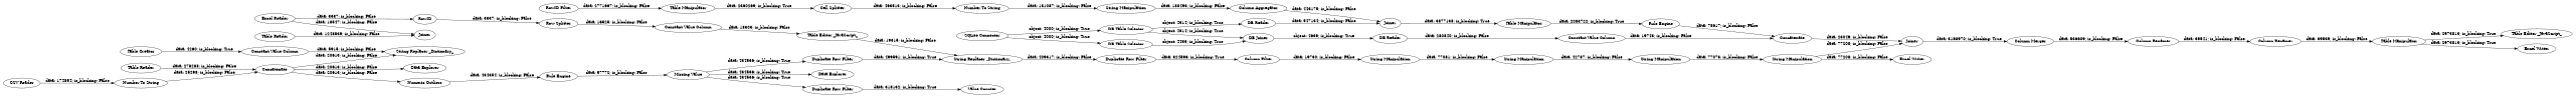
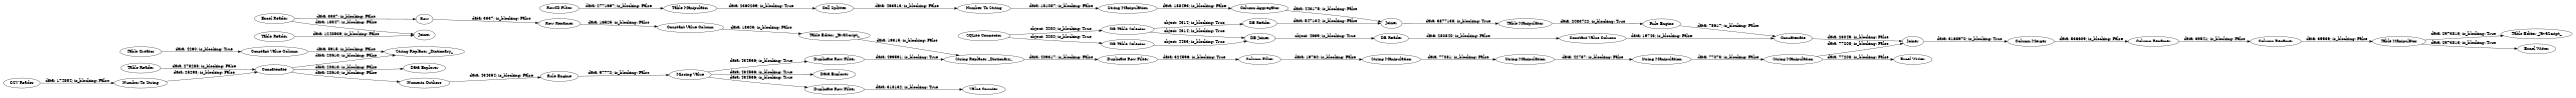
  digraph {
    rankdir=LR
    n1 [label="Rule Engine"]
    n2 [label="Missing Value"]
    n3 [label="Duplicate Row Filter"]
    n4 [label="Duplicate Row Filter"]
    n5 [label="Data Explorer"]
    n6 [label="CSV Reader"]
    n7 [label="Number To String"]
    n8 [label=Concatenate]
    n9 [label="Constant Value Column"]
    n10 [label="Table Editor _JavaScript_"]
    n11 [label="String Replacer _Dictionary_"]
    n12 [label="DB Table Selector"]
    n13 [label="DB Reader"]
    n14 [label="DB Joiner"]
    n15 [label=Joiner]
    n16 [label="DB Reader"]
    n17 [label="String Manipulation"]
    n18 [label="Column Aggregator"]
    n19 [label="Table Manipulator"]
    n20 [label="Table Editor _JavaScript_"]
    n21 [label="Excel Writer"]
    n22 [label="Table Manipulator"]
    n23 [label="Rule Engine"]
    n24 [label=Concatenate]
    n25 [label="String Manipulation"]
    n26 [label="Excel Writer"]
    n27 [label=Joiner]
    n28 [label="Column Merger"]
    n29 [label="Cell Splitter"]
    n30 [label="Number To String"]
    n31 [label="String Replacer _Dictionary_"]
    n32 [label="Duplicate Row Filter"]
    n33 [label="Numeric Outliers"]
    n34 [label="Column Filter"]
    n35 [label="String Manipulation"]
    n36 [label="Column Renamer"]
    n37 [label="Column Renamer"]
    n38 [label="SQLite Connector"]
    n39 [label="DB Table Selector"]
    n40 [label="Excel Reader"]
    n41 [label=Joiner]
-   n42 [label=RowID]
+   n42 [label=Row]
    n43 [label="Constant Value Column"]
    n44 [label="Value Counter"]
    n45 [label="Table Reader"]
    n46 [label="Data Explorer"]
-   n47 [label="Row Splitter"]
+   n47 [label="Row Renamer"]
    n48 [label="String Manipulation"]
    n49 [label="String Manipulation"]
    n50 [label="Table Reader"]
    n51 [label="RowID Filter"]
    n52 [label="Table Manipulator"]
    n53 [label="Constant Value Column"]
    n54 [label="Table Creator"]
    n1 -> n2 [label="data: 57772; is_blocking: False"]
    n2 -> n3 [label="data: 434536; is_blocking: True"]
    n2 -> n4 [label="data: 434536; is_blocking: True"]
    n2 -> n5 [label="data: 434536; is_blocking: True"]
    n3 -> n11 [label="data: 499591; is_blocking: True"]
    n4 -> n44 [label="data: 318132; is_blocking: True"]
    n6 -> n7 [label="data: 174854; is_blocking: False"]
    n7 -> n8 [label="data: 25298; is_blocking: False"]
    n8 -> n31 [label="data: 20613; is_blocking: False"]
    n8 -> n33 [label="data: 20613; is_blocking: False"]
    n8 -> n46 [label="data: 20613; is_blocking: False"]
    n9 -> n10 [label="data: 18303; is_blocking: False"]
    n10 -> n11 [label="data: 19315; is_blocking: False"]
    n11 -> n32 [label="data: 409317; is_blocking: False"]
    n12 -> n13 [label="object: 4314; is_blocking: True"]
    n12 -> n14 [label="object: 4314; is_blocking: True"]
    n13 -> n15 [label="data: 547134; is_blocking: False"]
    n14 -> n16 [label="object: 4639; is_blocking: True"]
    n15 -> n22 [label="data: 3877138; is_blocking: True"]
    n16 -> n43 [label="data: 280840; is_blocking: False"]
    n17 -> n18 [label="data: 188493; is_blocking: False"]
    n18 -> n15 [label="data: 443175; is_blocking: False"]
    n19 -> n20 [label="data: 2973813; is_blocking: True"]
    n19 -> n21 [label="data: 2973813; is_blocking: True"]
    n22 -> n23 [label="data: 2083722; is_blocking: True"]
    n23 -> n24 [label="data: 78617; is_blocking: False"]
    n24 -> n27 [label="data: 23049; is_blocking: False"]
    n25 -> n26 [label="data: 77208; is_blocking: False"]
    n25 -> n27 [label="data: 77208; is_blocking: False"]
    n27 -> n28 [label="data: 3168970; is_blocking: True"]
    n28 -> n36 [label="data: 536609; is_blocking: False"]
    n29 -> n30 [label="data: 463513; is_blocking: False"]
    n30 -> n17 [label="data: 181087; is_blocking: False"]
    n32 -> n34 [label="data: 324596; is_blocking: True"]
    n33 -> n1 [label="data: 434354; is_blocking: False"]
    n34 -> n35 [label="data: 19730; is_blocking: False"]
    n35 -> n49 [label="data: 77081; is_blocking: False"]
    n36 -> n37 [label="data: 39541; is_blocking: False"]
    n37 -> n19 [label="data: 39539; is_blocking: False"]
    n38 -> n12 [label="object: 4000; is_blocking: True"]
    n38 -> n39 [label="object: 4000; is_blocking: True"]
    n39 -> n14 [label="object: 4433; is_blocking: True"]
    n40 -> n41 [label="data: 18547; is_blocking: False"]
    n40 -> n42 [label="data: 3337; is_blocking: False"]
    n42 -> n47 [label="data: 3337; is_blocking: False"]
    n43 -> n24 [label="data: 19743; is_blocking: False"]
    n45 -> n8 [label="data: 278288; is_blocking: False"]
    n47 -> n9 [label="data: 16525; is_blocking: False"]
    n48 -> n25 [label="data: 77073; is_blocking: False"]
    n49 -> n48 [label="data: 42787; is_blocking: False"]
    n50 -> n41 [label="data: 1248539; is_blocking: False"]
    n51 -> n52 [label="data: 2771667; is_blocking: False"]
    n52 -> n29 [label="data: 2360269; is_blocking: True"]
    n53 -> n31 [label="data: 5915; is_blocking: False"]
    n54 -> n53 [label="data: 4260; is_blocking: True"]
  }
